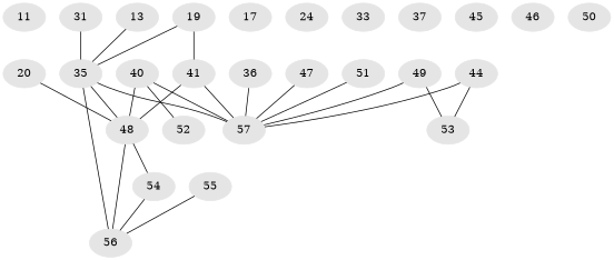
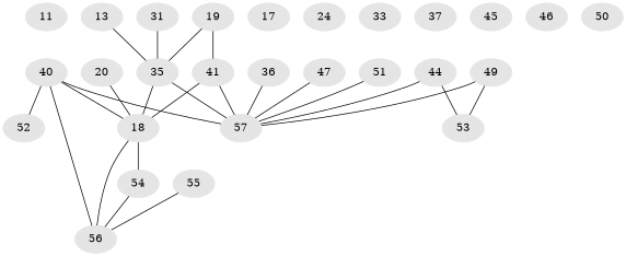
  graph {
    node [color=gray90 style=filled]
    11
    35 [super="+23+30+32"]
-   48 [super="+27+39"]
+   48 [super="+27+39" label=18]
    56 [super="+8"]
    57 [super="+16+26+28"]
    13
    17
    19
    41 [super="+9+34"]
    54 [super="+42"]
    20
    24
    31
    33
    36
    37
    40
    52 [super="+1"]
    44 [super="+43"]
    53
    45
    46
    47
    49
    50
    51
    55 [super="+18"]
    35 -- 48
-   35 -- 56 [weight=2]
+   40 -- 56 [weight=2]
    35 -- 57 [weight=2]
    48 -- 56
    48 -- 54
    13 -- 35
    19 -- 35 [weight=2]
    19 -- 41 [weight=2]
    41 -- 48 [weight=2]
    41 -- 57 [weight=2]
    54 -- 56
    20 -- 48
    31 -- 35 [weight=2]
    36 -- 57
    40 -- 48
    40 -- 57
    40 -- 52
    44 -- 57
    44 -- 53
    47 -- 57
    49 -- 57
    49 -- 53
    51 -- 57
    55 -- 56
  }
